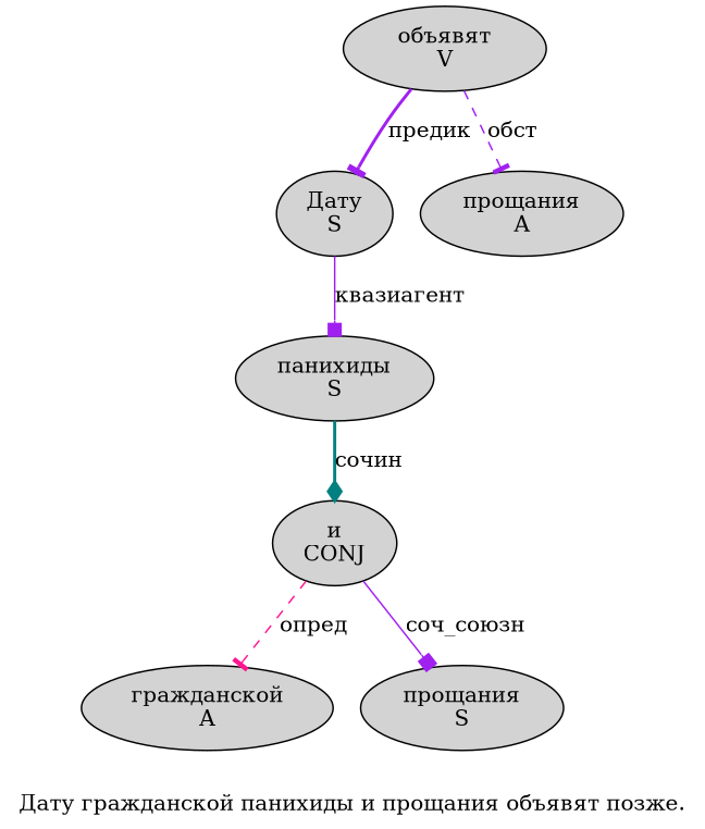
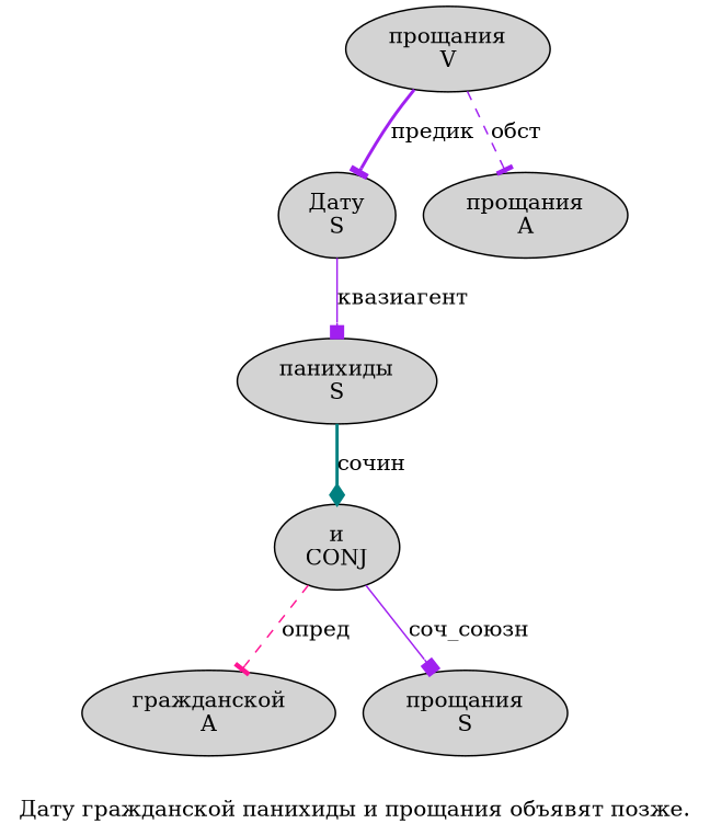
  digraph {
    label="Дату гражданской панихиды и прощания объявят позже."
    node [fillcolor=lightgray penwidth=1 shape=ellipse style=filled]
    edge [arrowhead=tee color=purple style=solid]
    n1 [label="Дату\nS"]
    n2 [label="панихиды\nS"]
    n3 [label="и\nCONJ"]
    n4 [label="гражданской\nA"]
    n5 [label="прощания\nS"]
-   n6 [label="объявят\nV"]
+   n6 [label="прощания\nV"]
    n7 [label="прощания\nA"]
    n1 -> n2 [arrowhead=box label="квазиагент"]
    n2 -> n3 [arrowhead=diamond color=teal label="сочин" style=bold]
    n3 -> n4 [color=deeppink label="опред" style=dashed]
    n3 -> n5 [arrowhead=box label="соч_союзн"]
    n6 -> n1 [label="предик" style=bold]
    n6 -> n7 [label="обст" style=dashed]
  }
